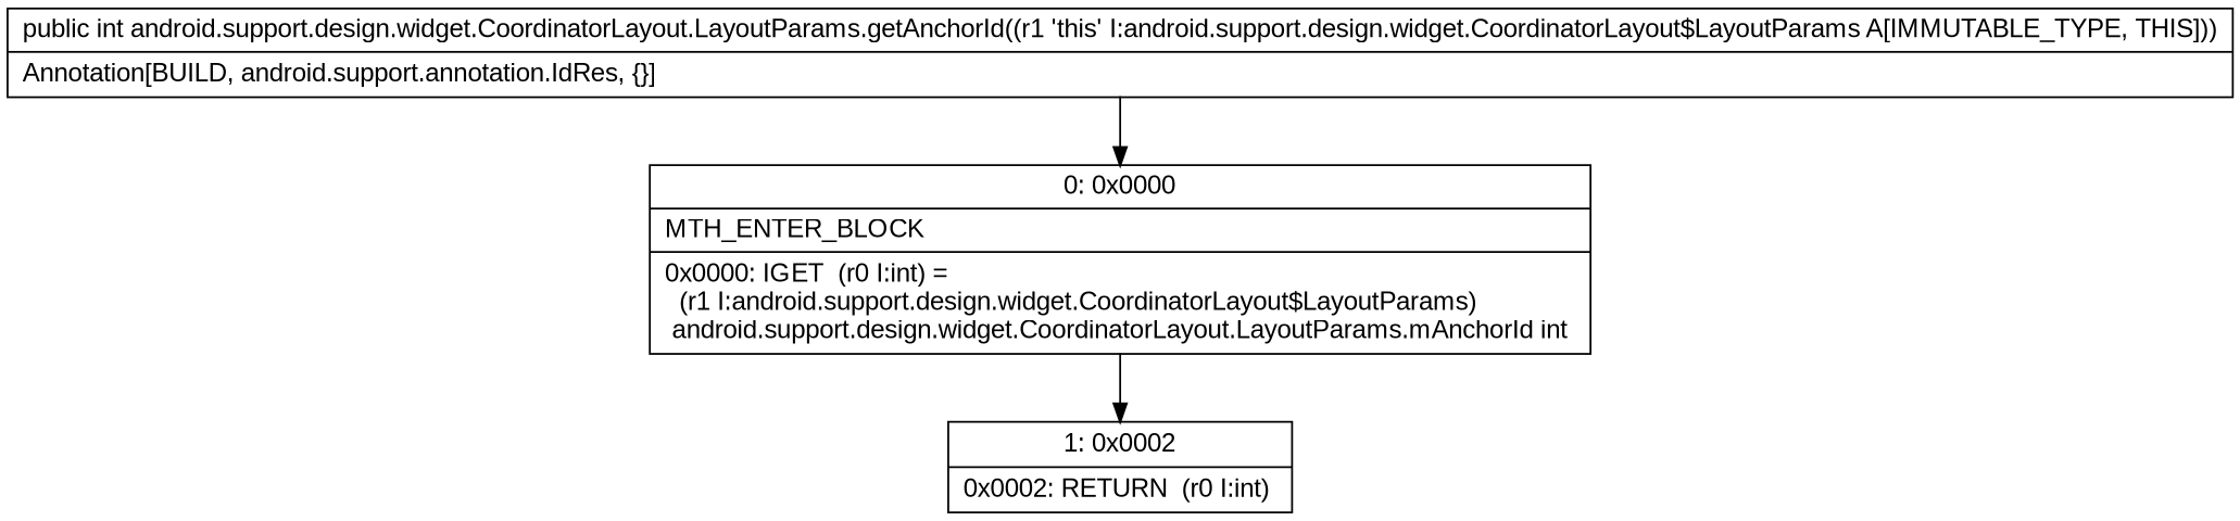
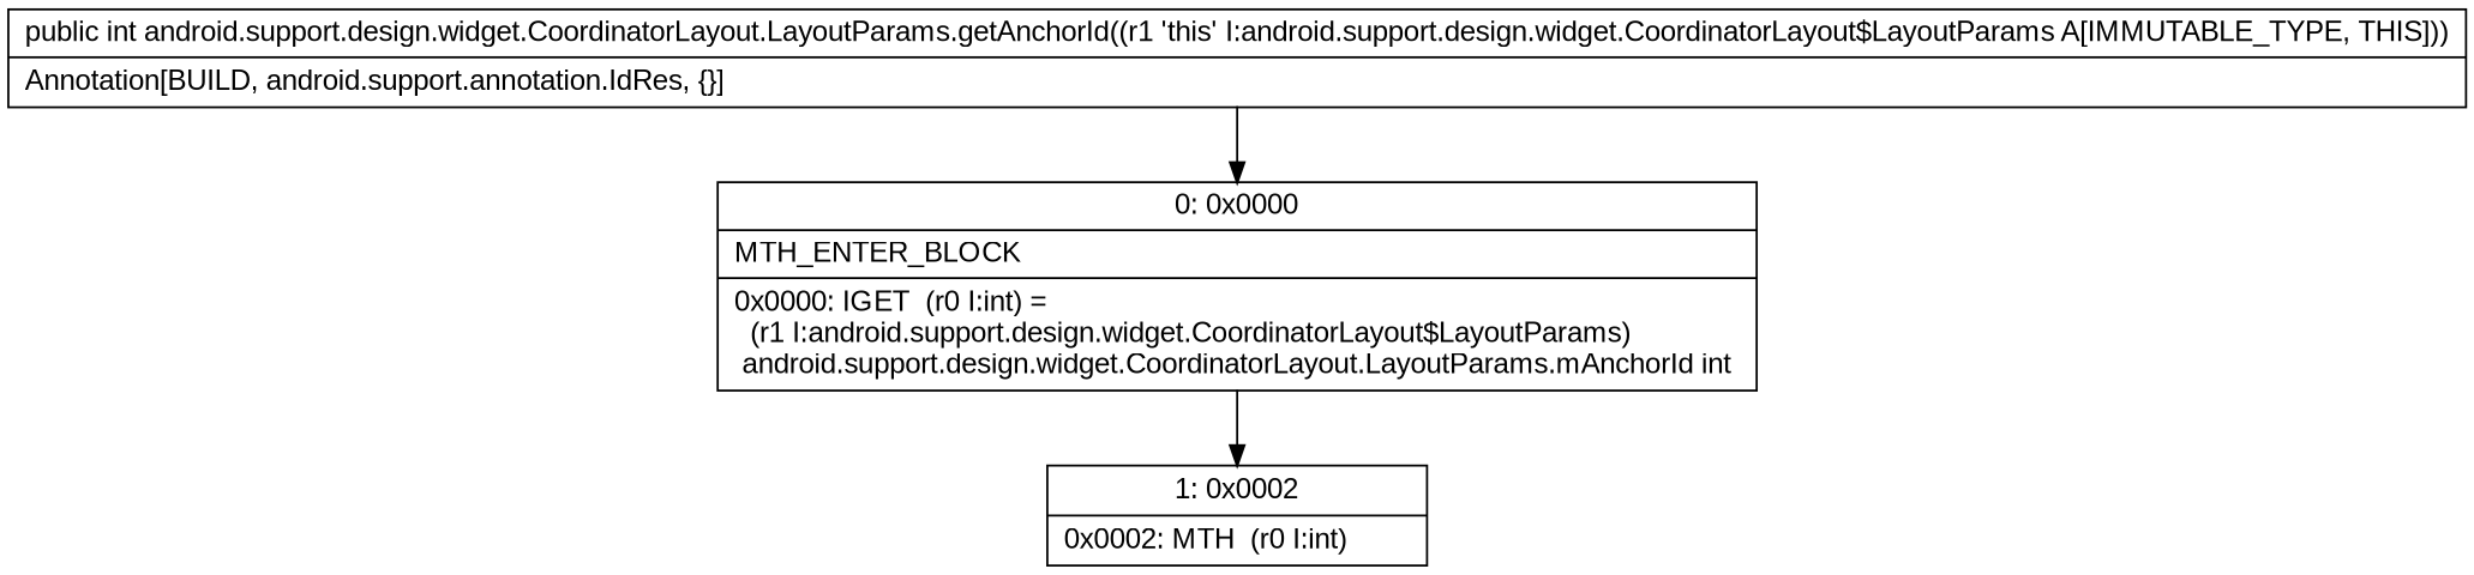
  digraph {
    fontname="Liberation Sans"
    node [shape=record fontname="Liberation Sans"]
    edge [fontname="Liberation Sans"]
    n1 [label="{0\:\ 0x0000|MTH_ENTER_BLOCK\l|0x0000: IGET  (r0 I:int) = \l  (r1 I:android.support.design.widget.CoordinatorLayout$LayoutParams)\l android.support.design.widget.CoordinatorLayout.LayoutParams.mAnchorId int \l}"]
-   n2 [label="{1\:\ 0x0002|0x0002: RETURN  (r0 I:int) \l}"]
+   n2 [label="{1\:\ 0x0002|0x0002: MTH  (r0 I:int) \l}"]
    n3 [label="{public int android.support.design.widget.CoordinatorLayout.LayoutParams.getAnchorId((r1 'this' I:android.support.design.widget.CoordinatorLayout$LayoutParams A[IMMUTABLE_TYPE, THIS]))  | Annotation[BUILD, android.support.annotation.IdRes, \{\}]\l}"]
    n1 -> n2
    n3 -> n1
  }
